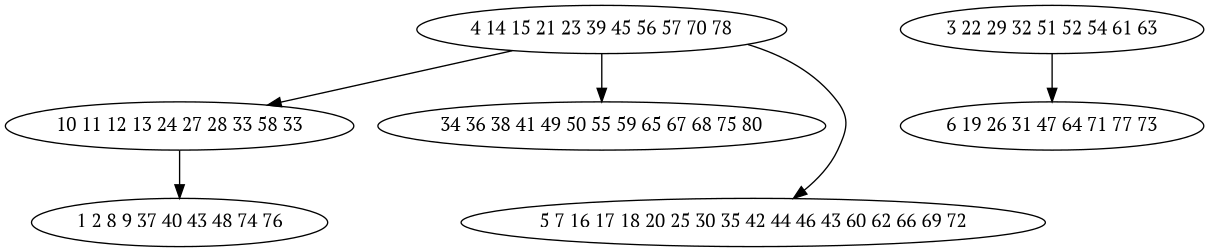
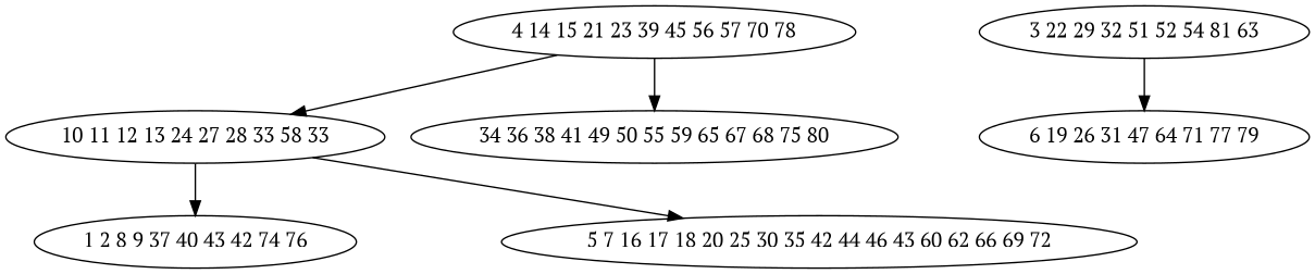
  digraph {
    fontname="PT Serif"
    node [fontname="PT Serif"]
    edge [fontname="PT Serif"]
    n1 [label="4 14 15 21 23 39 45 56 57 70 78"]
    n2 [label="10 11 12 13 24 27 28 33 58 33"]
    n3 [label="34 36 38 41 49 50 55 59 65 67 68 75 80"]
    n4 [label="5 7 16 17 18 20 25 30 35 42 44 46 43 60 62 66 69 72"]
-   n5 [label="1 2 8 9 37 40 43 48 74 76"]
-   n6 [label="3 22 29 32 51 52 54 61 63"]
-   n7 [label="6 19 26 31 47 64 71 77 73"]
+   n5 [label="1 2 8 9 37 40 43 42 74 76"]
+   n6 [label="3 22 29 32 51 52 54 81 63"]
+   n7 [label="6 19 26 31 47 64 71 77 79"]
    n1 -> n2
    n1 -> n3
-   n1 -> n4
+   n2 -> n4
    n2 -> n5
    n6 -> n7
  }
